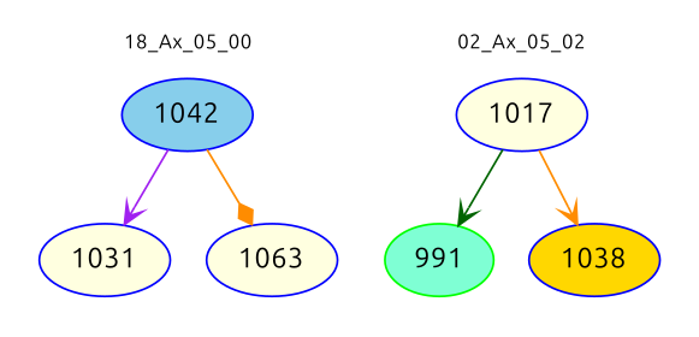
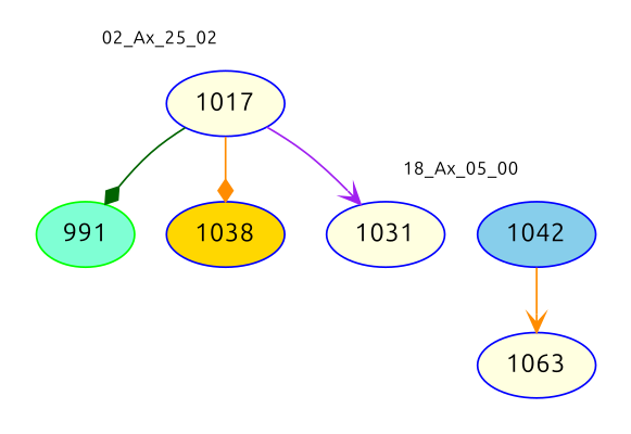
  digraph {
    fontname=Ubuntu
    node [color=blue fillcolor=lightyellow fontname=Ubuntu style=filled]
    edge [arrowhead=vee color=darkorange fontname=Ubuntu]
    n1 [fillcolor=skyblue label=1042]
    n2 [label=1031]
    n3 [label=1063]
    n4 [label=1017]
    n5 [color=green fillcolor=aquamarine label=991]
    n6 [fillcolor=gold label=1038]
    subgraph cluster_1 {
      color=white
      fontsize=10
      label="18_Ax_05_00"
      n1
      n2
      n3
    }
    subgraph cluster_2 {
      color=white
      fontsize=10
-     label="02_Ax_05_02"
+     label="02_Ax_25_02"
      n4
      n5
      n6
    }
-   n1 -> n2 [color=purple]
-   n1 -> n3 [arrowhead=diamond]
-   n4 -> n5 [color=darkgreen]
-   n4 -> n6
+   n4 -> n2 [color=purple]
+   n1 -> n3
+   n4 -> n5 [arrowhead=diamond color=darkgreen]
+   n4 -> n6 [arrowhead=diamond]
  }
